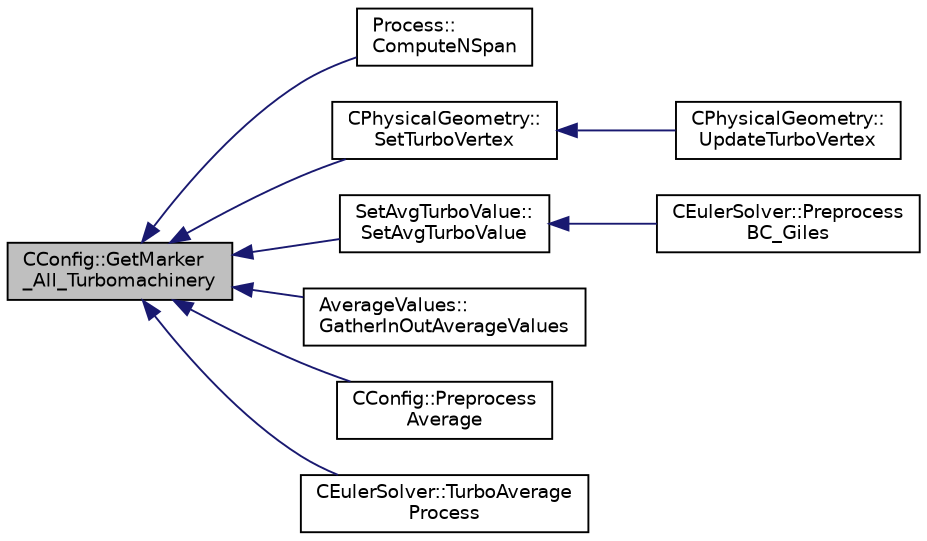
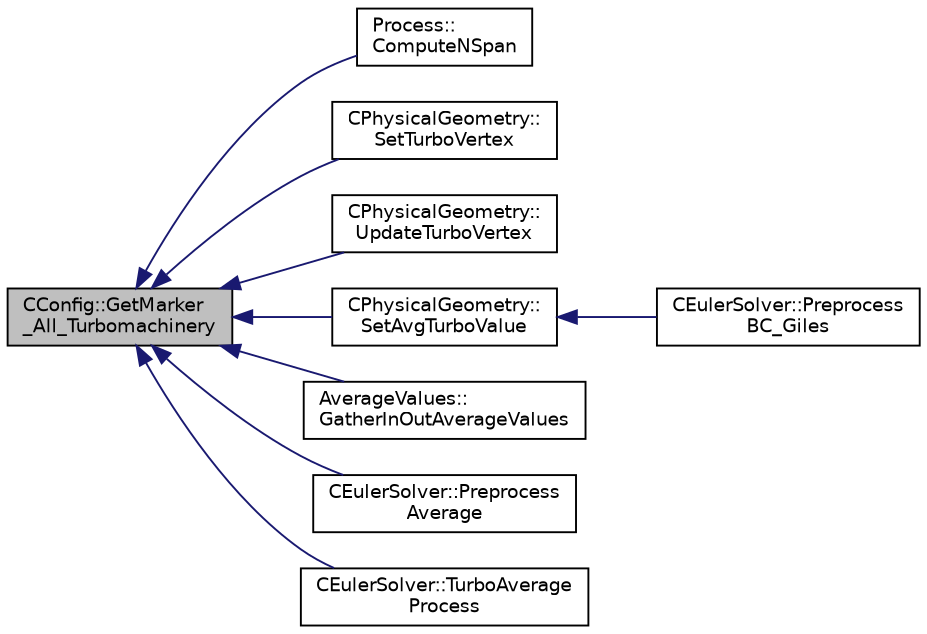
  digraph {
    rankdir=LR
    node [color=black fillcolor=white fontname=Helvetica fontsize=10 shape=record style=filled]
    edge [color=midnightblue dir=back fontname=Helvetica fontsize=10 labelfontname=Helvetica labelfontsize=10 style=solid]
    n1 [fillcolor=grey75 fontcolor=black height=0.2 label="CConfig::GetMarker\l_All_Turbomachinery" width=0.4]
    n2 [height=0.2 label="Process::\lComputeNSpan" width=0.4]
    n3 [height=0.2 label="CPhysicalGeometry::\lSetTurboVertex" width=0.4]
    n4 [height=0.2 label="CPhysicalGeometry::\lUpdateTurboVertex" width=0.4]
-   n5 [height=0.2 label="SetAvgTurboValue::\lSetAvgTurboValue" width=0.4]
+   n5 [height=0.2 label="CPhysicalGeometry::\lSetAvgTurboValue" width=0.4]
    n6 [height=0.2 label="AverageValues::\lGatherInOutAverageValues" width=0.4]
-   n7 [height=0.2 label="CConfig::Preprocess\lAverage" width=0.4]
+   n7 [height=0.2 label="CEulerSolver::Preprocess\lAverage" width=0.4]
    n8 [height=0.2 label="CEulerSolver::TurboAverage\lProcess" width=0.4]
    n9 [height=0.2 label="CEulerSolver::Preprocess\lBC_Giles" width=0.4]
    n1 -> n2
    n1 -> n3
-   n3 -> n4
+   n1 -> n4
    n1 -> n5
    n1 -> n6
    n1 -> n7
    n1 -> n8
    n5 -> n9
  }
